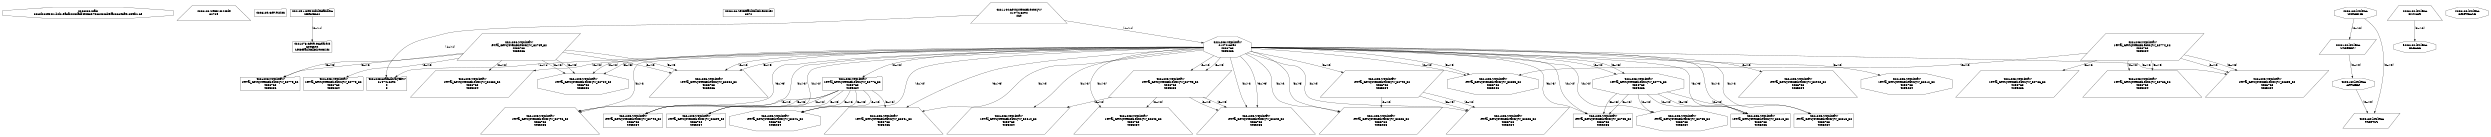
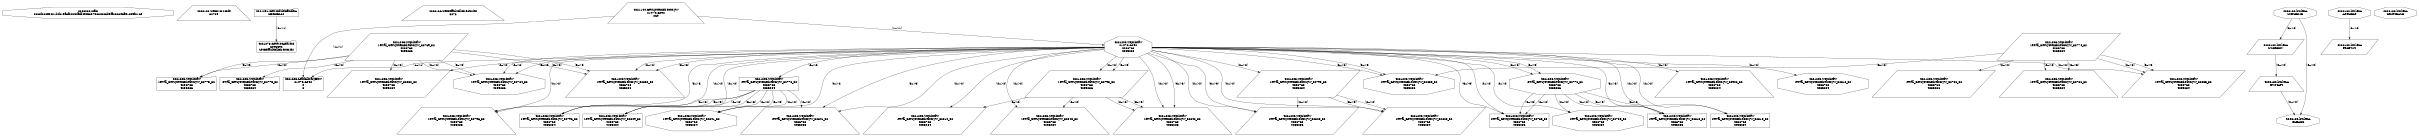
  digraph {
    node [shape=octagon]
    n1 [label="4208088.main\n30c2f230e5401b4b1ea8fb425dadf4e453575884303b9fa2066e6a91859f016e"]
    n2 [label="4208123.SetErrorMode\n32769" shape=trapezium]
-   n3 [label="4208129.GetVersion\n" shape=folder]
    n4 [label="4221251.GetModuleHandleA\nKERNEL32" shape=folder]
    n5 [label="4221278.GetProcAddress\n6295592\nSetDefaultDllDirectories" shape=folder]
-   n6 [label="4208166.SetDefaultDllDirectories\n3072" shape=folder]
+   n6 [label="4208166.SetDefaultDllDirectories\n3072" shape=trapezium]
    n7 [label="4221144.GetSystemDirectoryW\n2147416292\n260" shape=trapezium]
    n8 [label="4221203.wsprintfW\n2147416292\n4236768\n4235286"]
    n9 [label="4221223.LoadLibraryExW\n2147416292\n0\n8" shape=folder]
    n10 [label="4221203.wsprintfW\nretval_GetSystemDirectoryW_32776_32\n4236768\n4235286"]
    n11 [label="4221203.wsprintfW\nretval_GetSystemDirectoryW_32902_32\n4236768\n4235284" shape=trapezium]
    n12 [label="4221203.wsprintfW\nretval_GetSystemDirectoryW_32812_32\n4236768\n4235284"]
    n13 [label="4221203.wsprintfW\nretval_GetSystemDirectoryW_32784_32\n4236768\n4235286"]
    n14 [label="4221203.wsprintfW\nretval_GetSystemDirectoryW_32785_32\n4236768\n4235286" shape=folder]
    n15 [label="4221203.wsprintfW\nretval_GetSystemDirectoryW_32785_32\n4236768\n4235284"]
    n16 [label="4221203.wsprintfW\nretval_GetSystemDirectoryW_32776_32\n4236768\n4235284" shape=folder]
    n17 [label="4221203.wsprintfW\nretval_GetSystemDirectoryW_32796_32\n4236768\n4235284" shape=folder]
    n18 [label="4221203.wsprintfW\nretval_GetSystemDirectoryW_32796_32\n4236768\n4235286" shape=trapezium]
    n19 [label="4221203.wsprintfW\nretval_GetSystemDirectoryW_32809_32\n4236768\n4235284" shape=folder]
    n20 [label="4221203.wsprintfW\nretval_GetSystemDirectoryW_32793_32\n4236768\n4235286" shape=parallelogram]
    n21 [label="4221203.wsprintfW\nretval_GetSystemDirectoryW_32810_32\n4236768\n4235284" shape=parallelogram]
    n22 [label="4221203.wsprintfW\nretval_GetSystemDirectoryW_32813_32\n4236768\n4235284" shape=folder]
    n23 [label="4221203.wsprintfW\nretval_GetSystemDirectoryW_32813_32\n4236768\n4235286" shape=folder]
    n24 [label="4221203.wsprintfW\nretval_GetSystemDirectoryW_32793_32\n4236768\n4235284" shape=parallelogram]
    n25 [label="4221203.wsprintfW\nretval_GetSystemDirectoryW_32823_32\n4236768\n4235286" shape=parallelogram]
    n26 [label="4221203.wsprintfW\nretval_GetSystemDirectoryW_32832_32\n4236768\n4235286" shape=trapezium]
    n27 [label="4221203.wsprintfW\nretval_GetSystemDirectoryW_32835_32\n4236768\n4235286"]
    n28 [label="4221203.wsprintfW\nretval_GetSystemDirectoryW_32841_32\n4236768\n4235286" shape=trapezium]
    n29 [label="4221203.wsprintfW\nretval_GetSystemDirectoryW_32842_32\n4236768\n4235286" shape=trapezium]
    n30 [label="4221203.wsprintfW\nretval_GetSystemDirectoryW_32823_32\n4236768\n4235284" shape=parallelogram]
    n31 [label="4221203.wsprintfW\nretval_GetSystemDirectoryW_32832_32\n4236768\n4235284" shape=parallelogram]
    n32 [label="4221203.wsprintfW\nretval_GetSystemDirectoryW_32835_32\n4236768\n4235284" shape=parallelogram]
    n33 [label="4221203.wsprintfW\nretval_GetSystemDirectoryW_32841_32\n4236768\n4235284"]
    n34 [label="4221203.wsprintfW\nretval_GetSystemDirectoryW_32842_32\n4236768\n4235284" shape=trapezium]
    n35 [label="4208180.lstrlenA\nUXTHEME"]
    n36 [label="4208180.lstrlenA\nUSERENV" shape=parallelogram]
    n37 [label="4208180.lstrlenA\nPROPSYS" shape=parallelogram]
    n38 [label="4208180.lstrlenA\nAPPHELP"]
    n39 [label="4208180.lstrlenA\nDWMAPI" shape=trapezium]
    n40 [label="9208180.lstrlenA\nOLEACC"]
    n41 [label="4208180.lstrlenA\nCRYPTBASE"]
    n42 [label="4221203.wsprintfW\nretval_GetSystemDirectoryW_32769_32\n4236768\n4235286" shape=parallelogram]
    n43 [label="4221203.wsprintfW\nretval_GetSystemDirectoryW_32775_32\n4236768\n4235286" shape=folder]
    n44 [label="4221203.wsprintfW\nretval_GetSystemDirectoryW_32775_32\n4236768\n4235284" shape=folder]
    n45 [label="4221203.wsprintfW\nretval_GetSystemDirectoryW_32774_32\n4236768\n4235284" shape=parallelogram]
    n46 [label="4221203.wsprintfW\nretval_GetSystemDirectoryW_32786_32\n4236768\n4235284" shape=trapezium]
    n47 [label="4221203.wsprintfW\nretval_GetSystemDirectoryW_32786_32\n4236768\n4235286" shape=parallelogram]
    n4 -> n5 [label="(0-->1)"]
    n7 -> n8 [label="(1-->1)"]
    n7 -> n9 [label="(1-->1)"]
    n8 -> n9 [label="(1-->1)"]
    n8 -> n10 [label="(2-->2)"]
    n8 -> n10 [label="(3-->3)"]
    n8 -> n11 [label="(2-->2)"]
    n8 -> n12 [label="(2-->2)"]
    n8 -> n13 [label="(2-->2)"]
    n8 -> n13 [label="(3-->3)"]
    n8 -> n14 [label="(2-->2)"]
    n8 -> n14 [label="(3-->3)"]
    n8 -> n15 [label="(2-->2)"]
    n8 -> n16 [label="(2-->2)"]
    n8 -> n17 [label="(2-->2)"]
    n8 -> n18 [label="(2-->2)"]
    n8 -> n18 [label="(3-->3)"]
    n8 -> n19 [label="(2-->2)"]
    n8 -> n20 [label="(2-->2)"]
    n8 -> n20 [label="(3-->3)"]
    n8 -> n21 [label="(2-->2)"]
    n8 -> n22 [label="(2-->2)"]
    n8 -> n23 [label="(2-->2)"]
    n8 -> n23 [label="(3-->3)"]
    n8 -> n24 [label="(2-->2)"]
    n8 -> n25 [label="(2-->2)"]
    n8 -> n25 [label="(3-->3)"]
    n8 -> n26 [label="(2-->2)"]
    n8 -> n26 [label="(3-->3)"]
    n8 -> n27 [label="(2-->2)"]
    n8 -> n27 [label="(3-->3)"]
    n8 -> n28 [label="(2-->2)"]
    n8 -> n28 [label="(3-->3)"]
    n8 -> n29 [label="(2-->2)"]
    n8 -> n29 [label="(3-->3)"]
    n8 -> n30 [label="(2-->2)"]
    n8 -> n31 [label="(2-->2)"]
    n8 -> n32 [label="(2-->2)"]
    n8 -> n33 [label="(2-->2)"]
    n8 -> n34 [label="(2-->2)"]
    n10 -> n14 [label="(2-->2)"]
    n10 -> n14 [label="(3-->3)"]
    n10 -> n15 [label="(2-->2)"]
    n10 -> n22 [label="(2-->2)"]
    n10 -> n23 [label="(2-->2)"]
    n10 -> n23 [label="(3-->3)"]
    n16 -> n17 [label="(2-->2)"]
    n16 -> n17 [label="(3-->3)"]
    n16 -> n18 [label="(2-->2)"]
    n16 -> n19 [label="(2-->2)"]
    n16 -> n19 [label="(3-->3)"]
    n16 -> n28 [label="(2-->2)"]
    n16 -> n33 [label="(2-->2)"]
    n16 -> n33 [label="(3-->3)"]
    n20 -> n21 [label="(2-->2)"]
    n20 -> n29 [label="(2-->2)"]
    n20 -> n29 [label="(3-->3)"]
    n20 -> n34 [label="(2-->2)"]
    n24 -> n25 [label="(2-->2)"]
    n24 -> n30 [label="(2-->2)"]
    n24 -> n30 [label="(3-->3)"]
    n35 -> n36 [label="(0-->0)"]
-   n35 -> n37 [label="(0-->0)"]
-   n36 -> n38 [label="(0-->0)"]
+   n35 -> n40 [label="(0-->0)"]
+   n36 -> n39 [label="(0-->0)"]
    n38 -> n37 [label="(0-->0)"]
    n39 -> n40 [label="(0-->0)"]
    n42 -> n13 [label="(2-->2)"]
    n42 -> n13 [label="(3-->3)"]
    n42 -> n26 [label="(2-->2)"]
    n42 -> n26 [label="(3-->3)"]
    n42 -> n31 [label="(2-->2)"]
    n42 -> n43 [label="(2-->2)"]
    n42 -> n43 [label="(3-->3)"]
    n42 -> n44 [label="(2-->2)"]
    n45 -> n27 [label="(2-->2)"]
    n45 -> n32 [label="(2-->2)"]
    n45 -> n32 [label="(3-->3)"]
    n45 -> n46 [label="(2-->2)"]
    n45 -> n46 [label="(3-->3)"]
    n45 -> n47 [label="(2-->2)"]
  }
